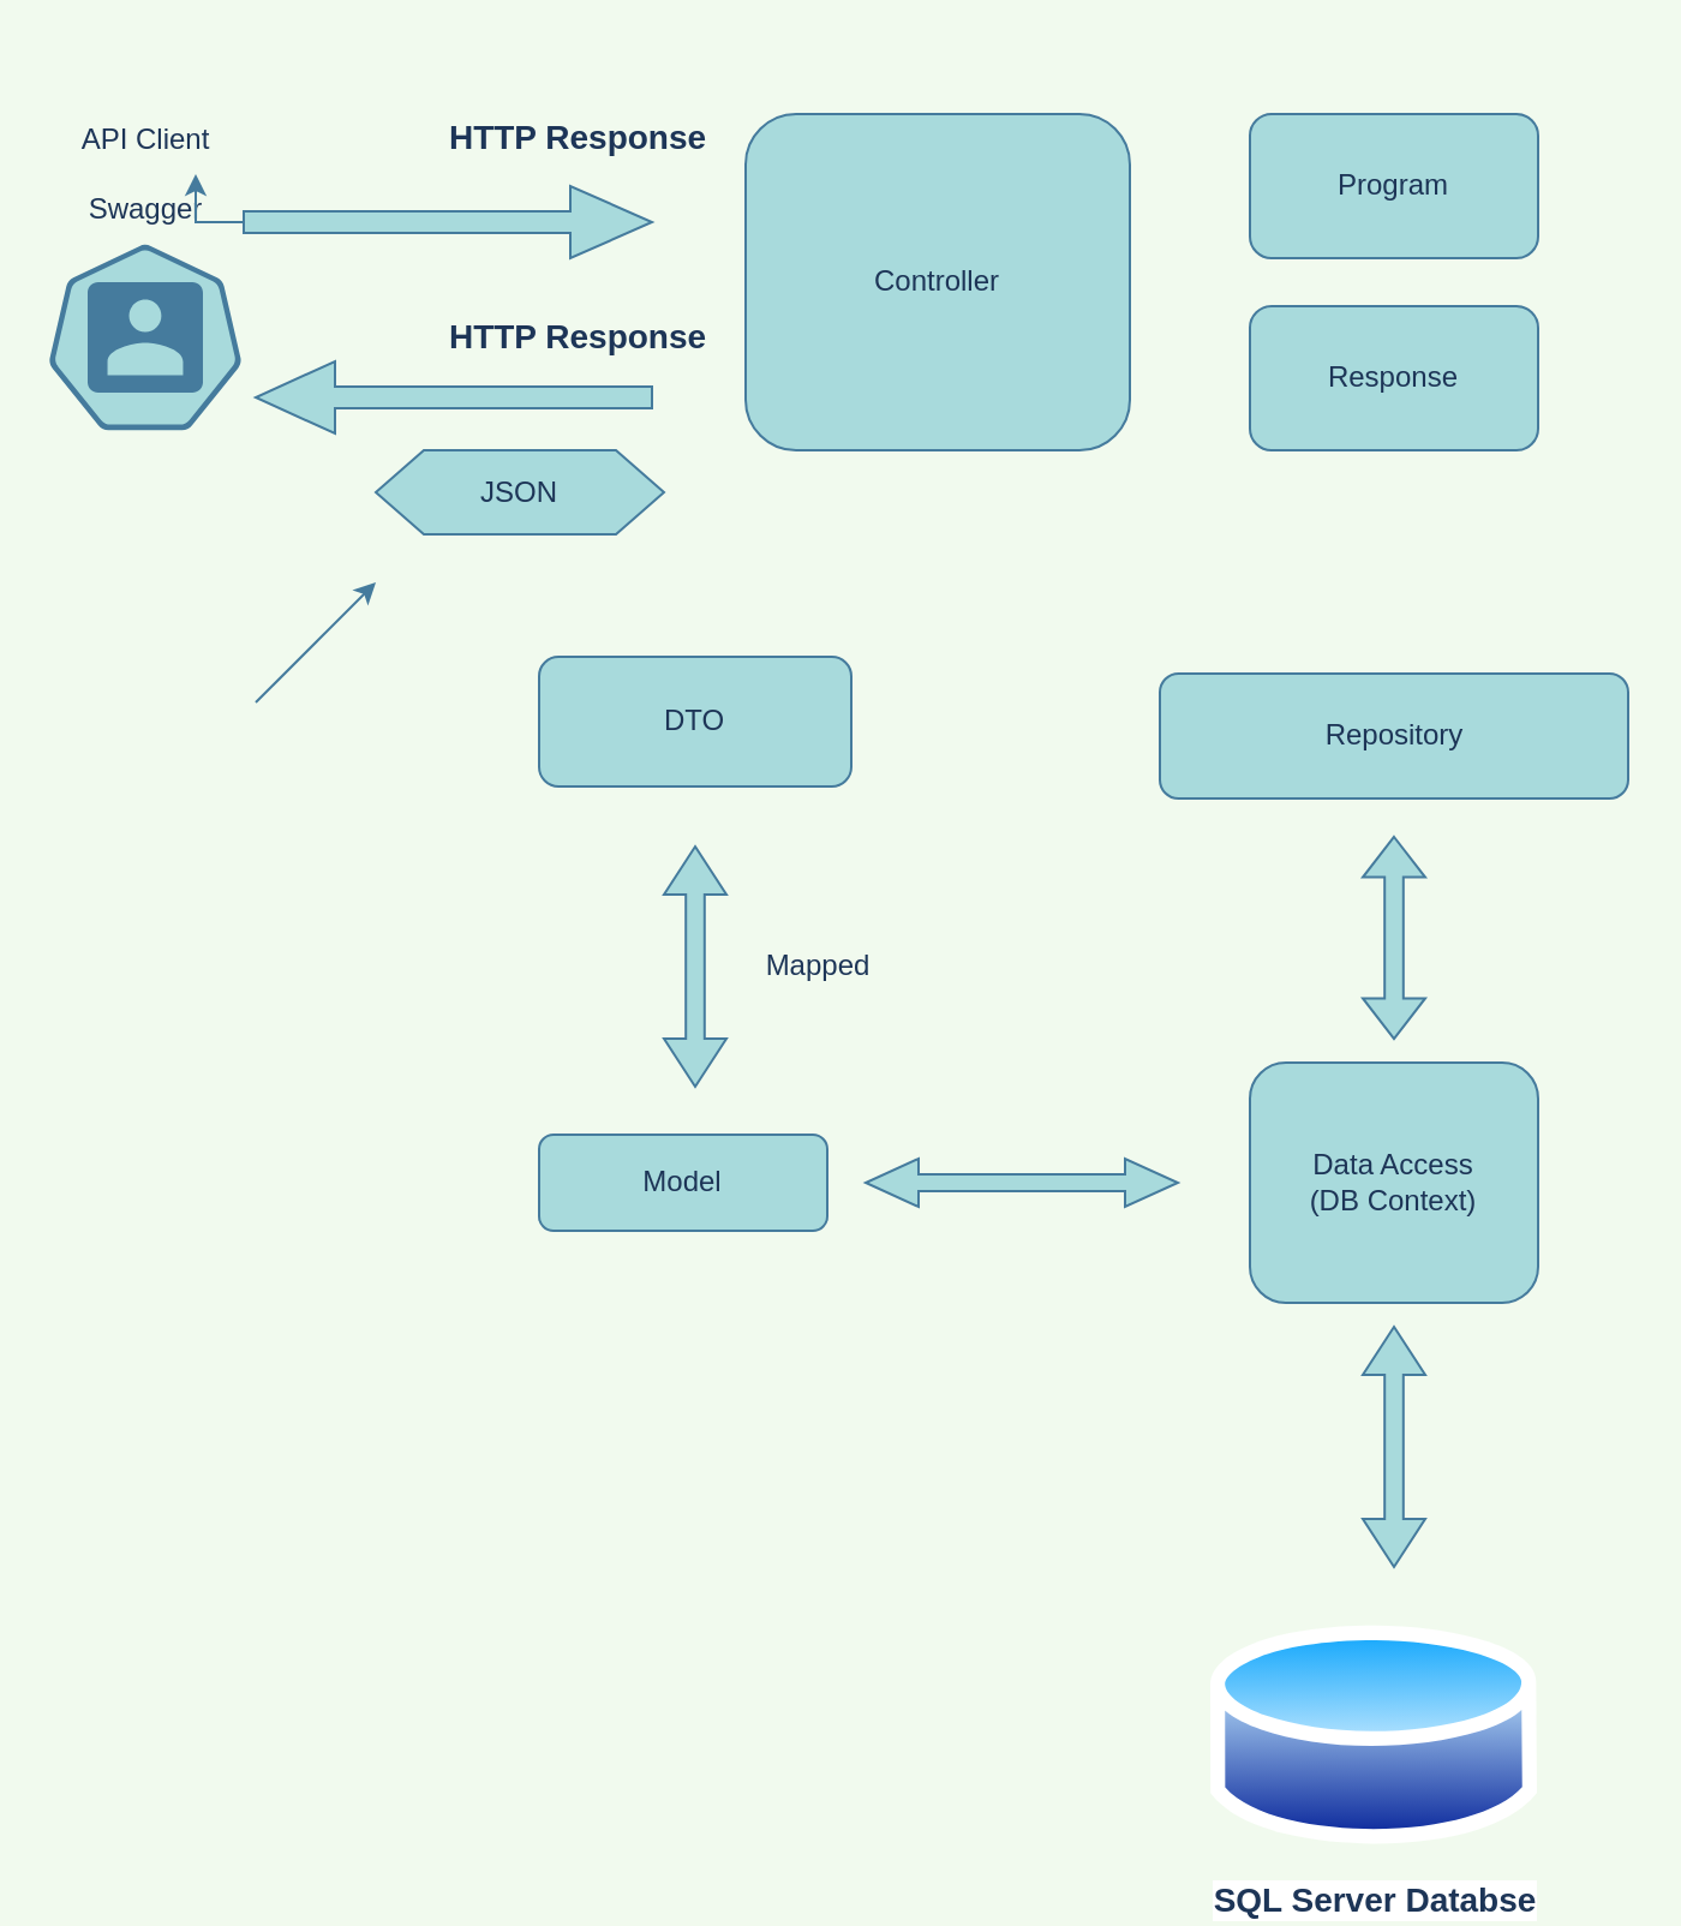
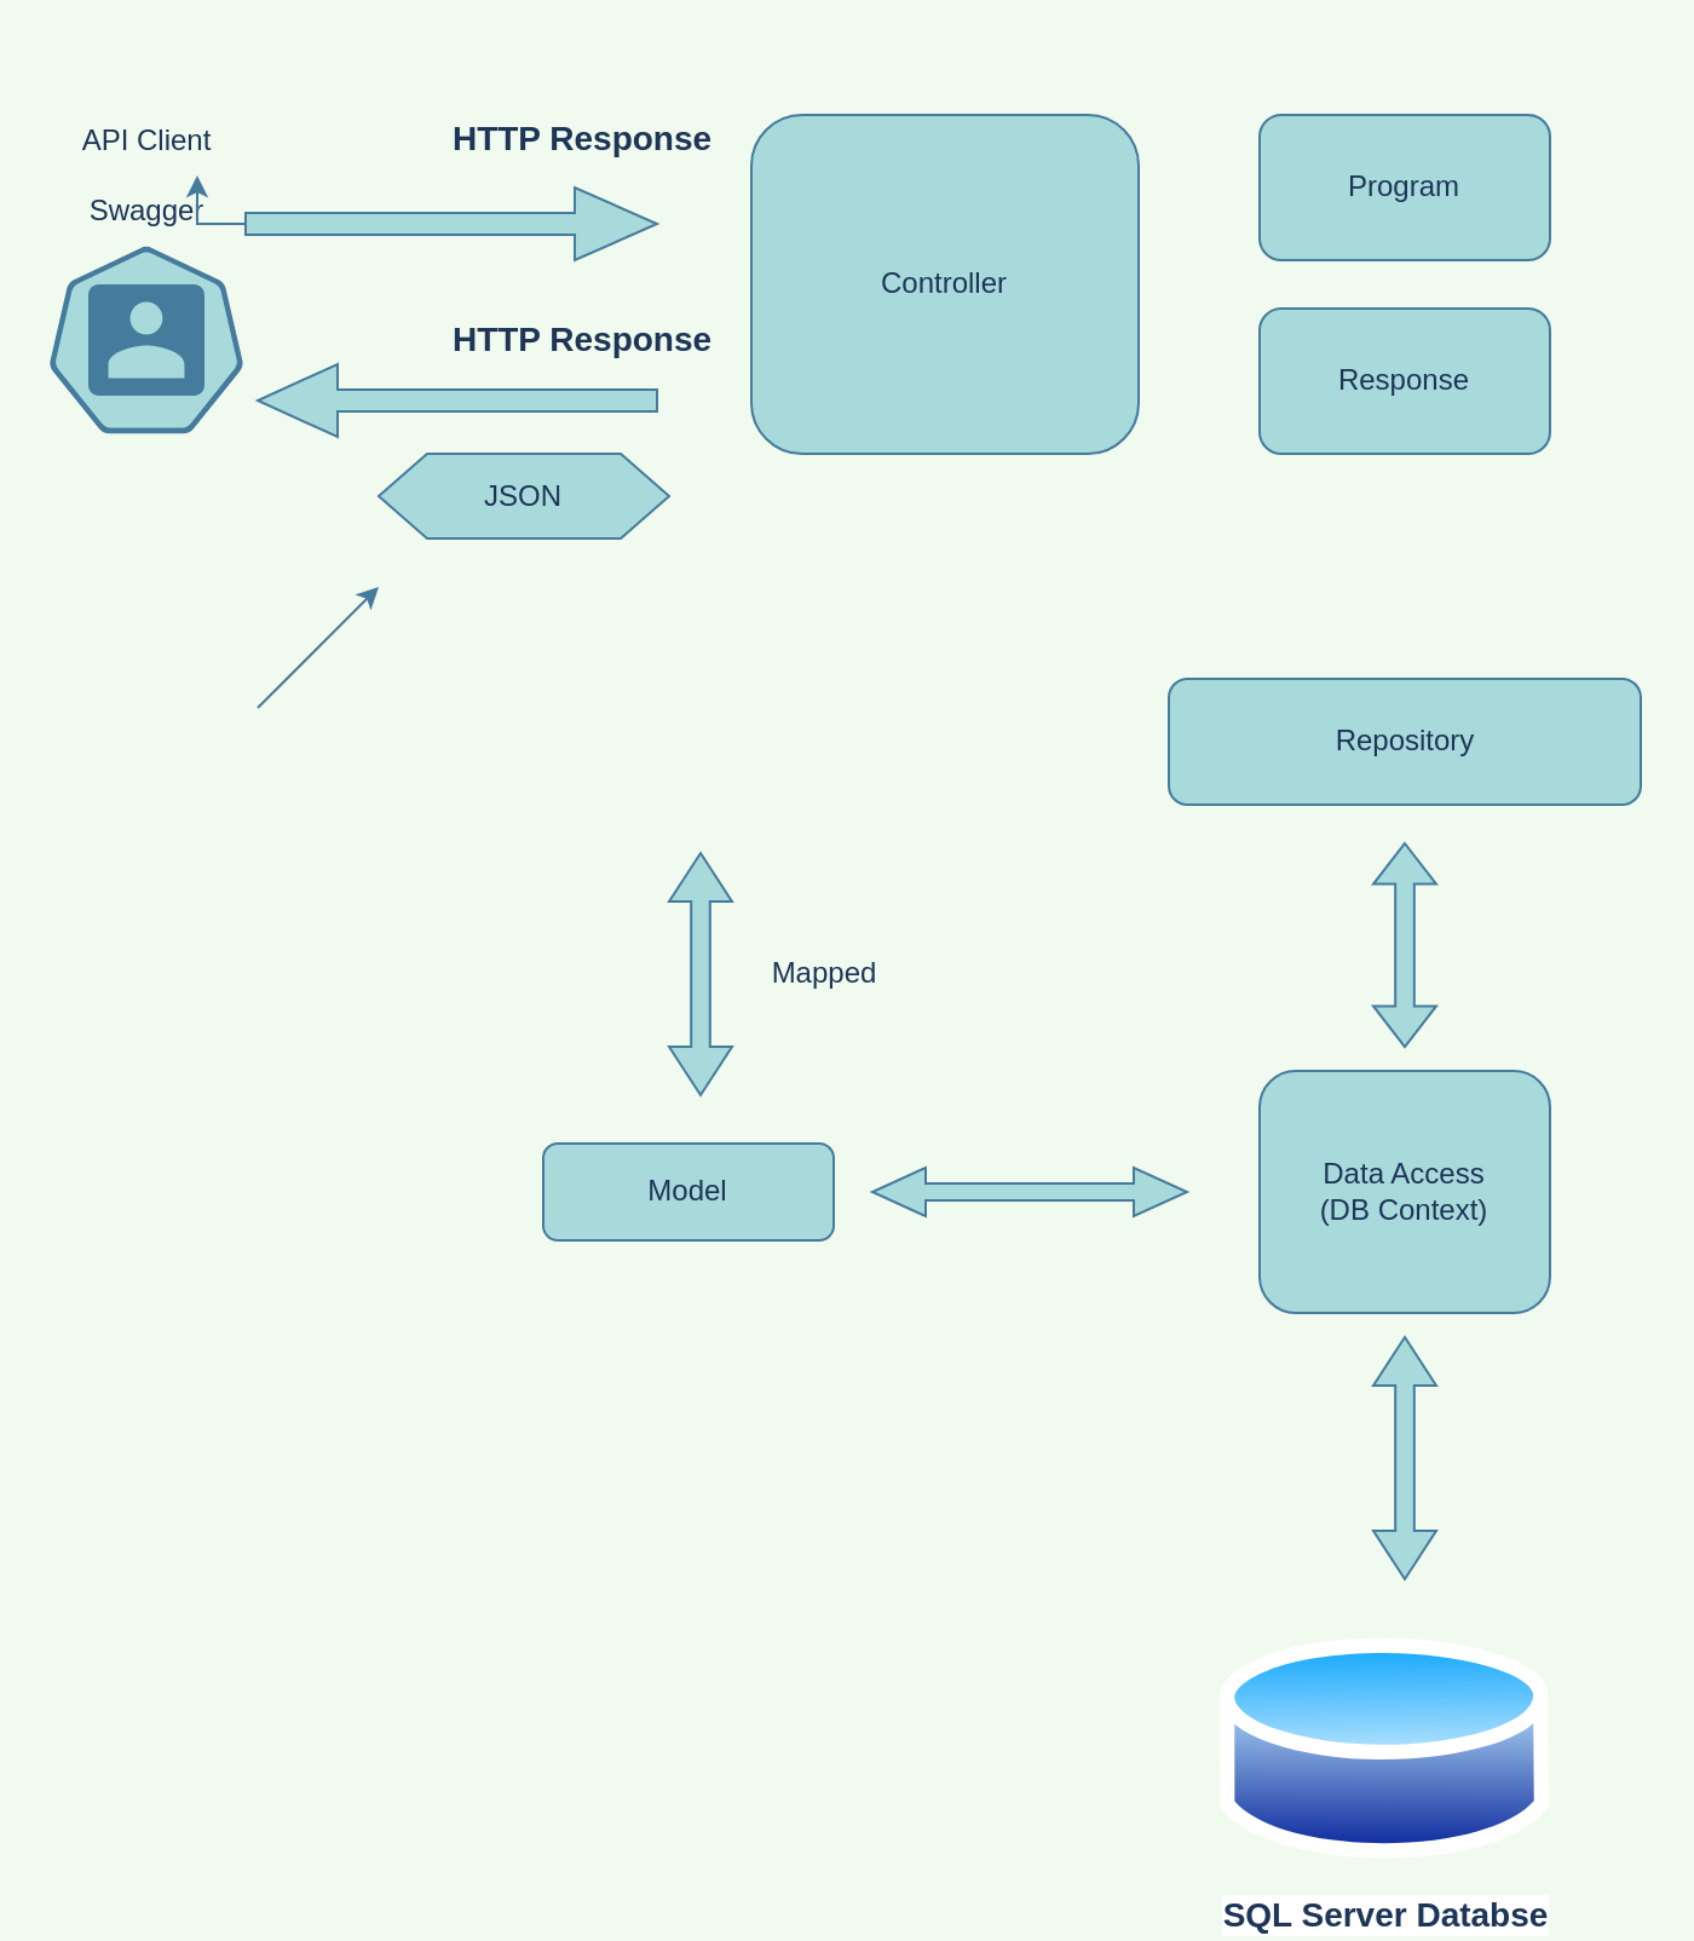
  <mxCell id="0" />
  <mxCell id="1" parent="0" />
  <mxCell id="2" value="" style="html=1;dashed=0;whitespace=wrap;fillColor=#A8DADC;strokeColor=#457B9D;points=[[0.005,0.63,0],[0.1,0.2,0],[0.9,0.2,0],[0.5,0,0],[0.995,0.63,0],[0.72,0.99,0],[0.5,1,0],[0.28,0.99,0]];shape=mxgraph.kubernetes.icon;prIcon=user;fontColor=#1D3557;" vertex="1" parent="1"><mxGeometry x="20" y="20" width="80" height="240" as="geometry" /></mxCell>
  <mxCell id="3" value="API Client&lt;br&gt;&lt;br&gt;Swagger" style="text;html=1;align=center;verticalAlign=middle;resizable=0;points=[];autosize=1;strokeColor=none;fillColor=none;fontColor=#1D3557;" vertex="1" parent="1"><mxGeometry x="25" y="47" width="70" height="50" as="geometry" /></mxCell>
  <mxCell id="4" value="Controller" style="rounded=1;whiteSpace=wrap;html=1;fillColor=#A8DADC;strokeColor=#457B9D;fontColor=#1D3557;" vertex="1" parent="1"><mxGeometry x="310" y="47" width="160" height="140" as="geometry" /></mxCell>
  <mxCell id="5" value="Program" style="rounded=1;whiteSpace=wrap;html=1;fillColor=#A8DADC;strokeColor=#457B9D;fontColor=#1D3557;" vertex="1" parent="1"><mxGeometry x="520" y="47" width="120" height="60" as="geometry" /></mxCell>
  <mxCell id="6" value="Response" style="rounded=1;whiteSpace=wrap;html=1;fillColor=#A8DADC;strokeColor=#457B9D;fontColor=#1D3557;" vertex="1" parent="1"><mxGeometry x="520" y="127" width="120" height="60" as="geometry" /></mxCell>
  <mxCell id="7" value="Repository" style="rounded=1;whiteSpace=wrap;html=1;fillColor=#A8DADC;strokeColor=#457B9D;fontColor=#1D3557;" vertex="1" parent="1"><mxGeometry x="482.5" y="280" width="195" height="52" as="geometry" /></mxCell>
  <mxCell id="8" value="Model" style="rounded=1;whiteSpace=wrap;html=1;fillColor=#A8DADC;strokeColor=#457B9D;fontColor=#1D3557;" vertex="1" parent="1"><mxGeometry x="224" y="472" width="120" height="40" as="geometry" /></mxCell>
  <mxCell id="9" value="Data Access&lt;br&gt;(DB Context)" style="rounded=1;whiteSpace=wrap;html=1;fillColor=#A8DADC;strokeColor=#457B9D;fontColor=#1D3557;" vertex="1" parent="1"><mxGeometry x="520" y="442" width="120" height="100" as="geometry" /></mxCell>
- <mxCell id="10" value="DTO" style="rounded=1;whiteSpace=wrap;html=1;fillColor=#A8DADC;strokeColor=#457B9D;fontColor=#1D3557;" vertex="1" parent="1"><mxGeometry x="224" y="273" width="130" height="54" as="geometry" /></mxCell>
  <mxCell id="11" value="JSON" style="shape=hexagon;perimeter=hexagonPerimeter2;whiteSpace=wrap;html=1;fixedSize=1;fillColor=#A8DADC;strokeColor=#457B9D;fontColor=#1D3557;" vertex="1" parent="1"><mxGeometry x="156" y="187" width="120" height="35" as="geometry" /></mxCell>
  <mxCell id="12" value="" style="edgeStyle=orthogonalEdgeStyle;rounded=0;orthogonalLoop=1;jettySize=auto;html=1;labelBackgroundColor=#F1FAEE;strokeColor=#457B9D;fontColor=#1D3557;" edge="1" parent="1" source="13" target="3"><mxGeometry relative="1" as="geometry" /></mxCell>
  <mxCell id="13" value="" style="shape=singleArrow;whiteSpace=wrap;html=1;fillColor=#A8DADC;strokeColor=#457B9D;fontColor=#1D3557;" vertex="1" parent="1"><mxGeometry x="101" y="77" width="170" height="30" as="geometry" /></mxCell>
  <mxCell id="14" value="" style="shape=singleArrow;direction=west;whiteSpace=wrap;html=1;fillColor=#A8DADC;strokeColor=#457B9D;fontColor=#1D3557;" vertex="1" parent="1"><mxGeometry x="106" y="150" width="165" height="30" as="geometry" /></mxCell>
  <mxCell id="15" value="&lt;b&gt;&lt;font style=&quot;font-size: 14px&quot;&gt;HTTP Response&lt;/font&gt;&lt;/b&gt;" style="text;html=1;align=center;verticalAlign=middle;resizable=0;points=[];autosize=1;strokeColor=none;fillColor=none;fontColor=#1D3557;" vertex="1" parent="1"><mxGeometry x="180" y="47" width="120" height="20" as="geometry" /></mxCell>
  <mxCell id="16" value="&lt;b&gt;&lt;font style=&quot;font-size: 14px&quot;&gt;HTTP Response&lt;/font&gt;&lt;/b&gt;" style="text;html=1;align=center;verticalAlign=middle;resizable=0;points=[];autosize=1;strokeColor=none;fillColor=none;fontColor=#1D3557;" vertex="1" parent="1"><mxGeometry x="180" y="130" width="120" height="20" as="geometry" /></mxCell>
  <mxCell id="17" value="" style="html=1;shadow=0;dashed=0;align=center;verticalAlign=middle;shape=mxgraph.arrows2.twoWayArrow;dy=0.65;dx=22;strokeColor=#457B9D;fillColor=#A8DADC;fontColor=#1D3557;portConstraintRotation=1;" vertex="1" parent="1"><mxGeometry x="360" y="482" width="130" height="20" as="geometry" /></mxCell>
  <mxCell id="18" value="" style="shape=doubleArrow;direction=south;whiteSpace=wrap;html=1;rounded=0;sketch=0;fontColor=#1D3557;strokeColor=#457B9D;fillColor=#A8DADC;" vertex="1" parent="1"><mxGeometry x="276" y="352" width="26" height="100" as="geometry" /></mxCell>
  <mxCell id="19" value="" style="shape=doubleArrow;direction=south;whiteSpace=wrap;html=1;rounded=0;sketch=0;fontColor=#1D3557;strokeColor=#457B9D;fillColor=#A8DADC;" vertex="1" parent="1"><mxGeometry x="567" y="552" width="26" height="100" as="geometry" /></mxCell>
  <mxCell id="20" value="&lt;b&gt;&lt;font style=&quot;font-size: 14px&quot;&gt;SQL Server Databse&lt;/font&gt;&lt;/b&gt;" style="aspect=fixed;perimeter=ellipsePerimeter;html=1;align=center;shadow=0;dashed=0;spacingTop=3;image;image=img/lib/active_directory/database.svg;rounded=0;sketch=0;fontColor=#1D3557;strokeColor=#457B9D;fillColor=#A8DADC;" vertex="1" parent="1"><mxGeometry x="504" y="672" width="136" height="100.64" as="geometry" /></mxCell>
  <mxCell id="21" value="Mapped" style="text;html=1;align=center;verticalAlign=middle;resizable=0;points=[];autosize=1;strokeColor=none;fillColor=none;fontColor=#1D3557;" vertex="1" parent="1"><mxGeometry x="310" y="392" width="60" height="20" as="geometry" /></mxCell>
  <mxCell id="22" value="" style="shape=doubleArrow;direction=south;whiteSpace=wrap;html=1;rounded=0;sketch=0;fontColor=#1D3557;strokeColor=#457B9D;fillColor=#A8DADC;" vertex="1" parent="1"><mxGeometry x="567" y="348" width="26" height="84" as="geometry" /></mxCell>
  <mxCell id="23" value="" style="endArrow=classic;html=1;fontColor=#1D3557;strokeColor=#457B9D;fillColor=#A8DADC;" edge="1" parent="1"><mxGeometry width="50" height="50" relative="1" as="geometry"><mxPoint x="106" y="292" as="sourcePoint" /><mxPoint x="156" y="242" as="targetPoint" /></mxGeometry></mxCell>
